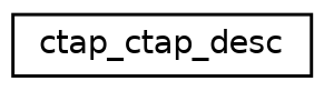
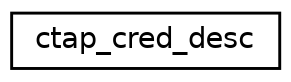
  digraph {
    rankdir=LR
-   n1 [color=black fillcolor=white fontname=Helvetica fontsize=10 height=0.2 label=ctap_ctap_desc shape=record style=filled width=0.4]
+   n1 [color=black fillcolor=white fontname=Helvetica fontsize=10 height=0.2 label=ctap_cred_desc shape=record style=filled width=0.4]
  }
